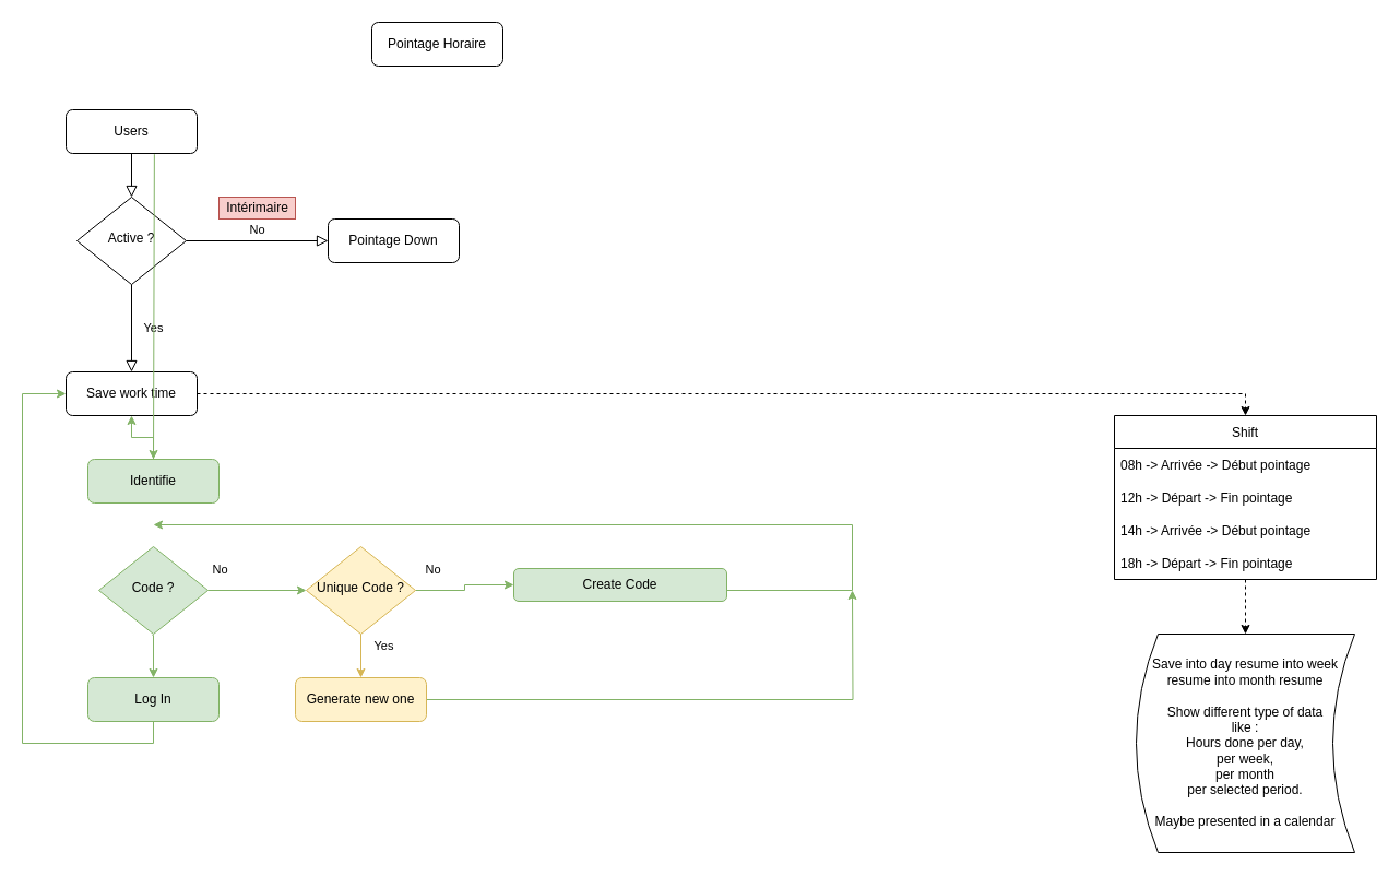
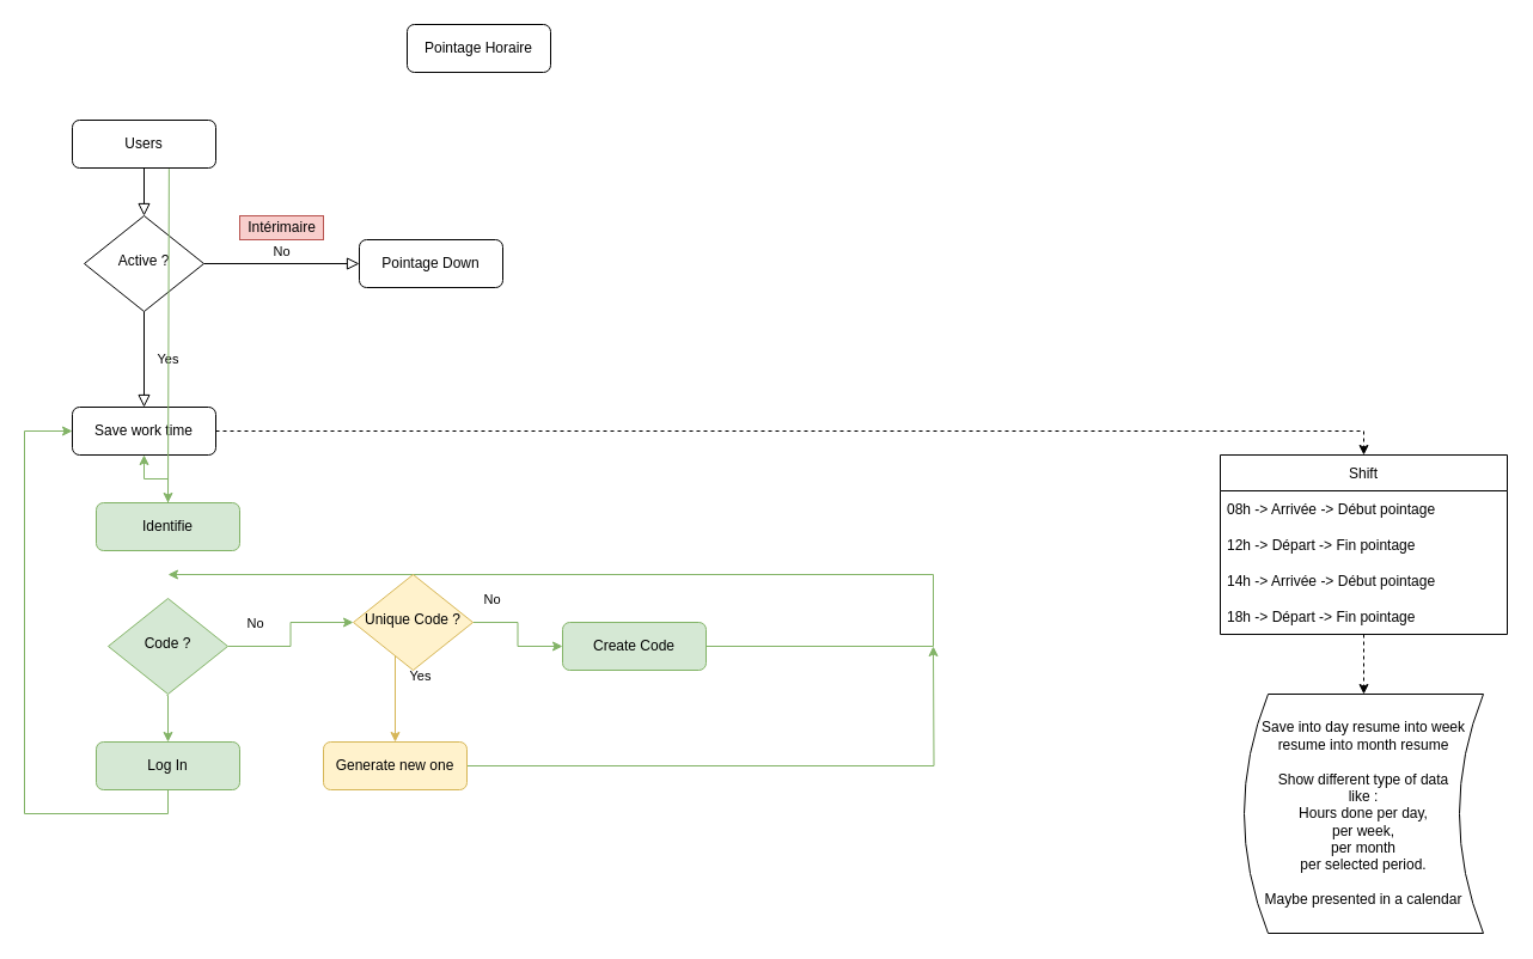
  <mxCell id="0" />
  <mxCell id="1" parent="0" />
  <mxCell id="2" value="" style="rounded=0;html=1;jettySize=auto;orthogonalLoop=1;fontSize=11;endArrow=block;endFill=0;endSize=8;strokeWidth=1;shadow=0;labelBackgroundColor=none;edgeStyle=orthogonalEdgeStyle;" parent="1" source="3" target="6" edge="1"><mxGeometry relative="1" as="geometry" /></mxCell>
  <mxCell id="3" value="Users" style="rounded=1;whiteSpace=wrap;html=1;fontSize=12;glass=0;strokeWidth=1;shadow=0;" parent="1" vertex="1"><mxGeometry x="60" y="100" width="120" height="40" as="geometry" /></mxCell>
  <mxCell id="4" value="Yes" style="rounded=0;html=1;jettySize=auto;orthogonalLoop=1;fontSize=11;endArrow=block;endFill=0;endSize=8;strokeWidth=1;shadow=0;labelBackgroundColor=none;edgeStyle=orthogonalEdgeStyle;entryX=0.5;entryY=0;entryDx=0;entryDy=0;" parent="1" source="6" target="11" edge="1"><mxGeometry y="20" relative="1" as="geometry"><mxPoint as="offset" /><mxPoint x="120" y="300" as="targetPoint" /></mxGeometry></mxCell>
  <mxCell id="5" value="No" style="edgeStyle=orthogonalEdgeStyle;rounded=0;html=1;jettySize=auto;orthogonalLoop=1;fontSize=11;endArrow=block;endFill=0;endSize=8;strokeWidth=1;shadow=0;labelBackgroundColor=none;" parent="1" source="6" target="7" edge="1"><mxGeometry y="10" relative="1" as="geometry"><mxPoint as="offset" /></mxGeometry></mxCell>
  <mxCell id="6" value="Active ?" style="rhombus;whiteSpace=wrap;html=1;shadow=0;fontFamily=Helvetica;fontSize=12;align=center;strokeWidth=1;spacing=6;spacingTop=-4;" parent="1" vertex="1"><mxGeometry x="70" y="180" width="100" height="80" as="geometry" /></mxCell>
  <mxCell id="7" value="Pointage Down" style="rounded=1;whiteSpace=wrap;html=1;fontSize=12;glass=0;strokeWidth=1;shadow=0;" parent="1" vertex="1"><mxGeometry x="300" y="200" width="120" height="40" as="geometry" /></mxCell>
  <mxCell id="8" style="edgeStyle=orthogonalEdgeStyle;rounded=0;orthogonalLoop=1;jettySize=auto;html=1;fillColor=#d5e8d4;strokeColor=#82b366;" edge="1" parent="1" source="9" target="11"><mxGeometry relative="1" as="geometry" /></mxCell>
  <mxCell id="9" value="Identifie" style="rounded=1;whiteSpace=wrap;html=1;fontSize=12;glass=0;strokeWidth=1;shadow=0;fillColor=#d5e8d4;strokeColor=#82b366;" parent="1" vertex="1"><mxGeometry x="80" y="420" width="120" height="40" as="geometry" /></mxCell>
  <mxCell id="10" style="edgeStyle=orthogonalEdgeStyle;rounded=0;orthogonalLoop=1;jettySize=auto;html=1;dashed=1;exitX=1;exitY=0.5;exitDx=0;exitDy=0;entryX=0.5;entryY=0;entryDx=0;entryDy=0;" edge="1" parent="1" source="11" target="31"><mxGeometry relative="1" as="geometry"><mxPoint x="990" y="335" as="targetPoint" /><mxPoint x="195" y="360" as="sourcePoint" /></mxGeometry></mxCell>
  <mxCell id="11" value="Save work time" style="rounded=1;whiteSpace=wrap;html=1;fontSize=12;glass=0;strokeWidth=1;shadow=0;" parent="1" vertex="1"><mxGeometry x="60" y="340" width="120" height="40" as="geometry" /></mxCell>
  <mxCell id="12" value="Pointage Horaire" style="rounded=1;whiteSpace=wrap;html=1;fontSize=12;glass=0;strokeWidth=1;shadow=0;" vertex="1" parent="1"><mxGeometry x="340" width="120" height="40" as="geometry" y="20" /></mxCell>
  <mxCell id="13" value="Intérimaire" style="text;html=1;align=center;verticalAlign=middle;resizable=0;points=[];autosize=1;strokeColor=#b85450;fillColor=#f8cecc;" vertex="1" parent="1"><mxGeometry x="200" y="180" width="70" height="20" as="geometry" /></mxCell>
  <mxCell id="14" value="" style="endArrow=classic;html=1;rounded=0;exitX=0.674;exitY=1.018;exitDx=0;exitDy=0;exitPerimeter=0;fillColor=#d5e8d4;strokeColor=#82b366;entryX=0.5;entryY=0;entryDx=0;entryDy=0;" edge="1" parent="1" source="3" target="9"><mxGeometry width="50" height="50" relative="1" as="geometry"><mxPoint x="140" y="150" as="sourcePoint" /><mxPoint x="140" y="430" as="targetPoint" /><Array as="points" /></mxGeometry></mxCell>
  <mxCell id="15" style="edgeStyle=orthogonalEdgeStyle;rounded=0;orthogonalLoop=1;jettySize=auto;html=1;entryX=0;entryY=0.5;entryDx=0;entryDy=0;fillColor=#d5e8d4;strokeColor=#82b366;" edge="1" parent="1" source="18" target="25"><mxGeometry relative="1" as="geometry" /></mxCell>
  <mxCell id="16" value="No" style="edgeLabel;html=1;align=center;verticalAlign=middle;resizable=0;points=[];" vertex="1" connectable="0" parent="15"><mxGeometry x="-0.352" y="-1" relative="1" as="geometry"><mxPoint x="-19" y="-21" as="offset" /></mxGeometry></mxCell>
  <mxCell id="17" style="edgeStyle=orthogonalEdgeStyle;rounded=0;orthogonalLoop=1;jettySize=auto;html=1;fillColor=#d5e8d4;strokeColor=#82b366;entryX=0.5;entryY=0;entryDx=0;entryDy=0;" edge="1" parent="1" target="29"><mxGeometry relative="1" as="geometry"><mxPoint x="139" y="701" as="targetPoint" /><mxPoint x="139" y="581" as="sourcePoint" /></mxGeometry></mxCell>
  <mxCell id="18" value="Code ?" style="rhombus;whiteSpace=wrap;html=1;shadow=0;fontFamily=Helvetica;fontSize=12;align=center;strokeWidth=1;spacing=6;spacingTop=-4;fillColor=#d5e8d4;strokeColor=#82b366;" vertex="1" parent="1"><mxGeometry x="90" y="500" width="100" height="80" as="geometry" /></mxCell>
  <mxCell id="19" style="edgeStyle=orthogonalEdgeStyle;rounded=0;orthogonalLoop=1;jettySize=auto;html=1;fillColor=#d5e8d4;strokeColor=#82b366;" edge="1" parent="1" source="20"><mxGeometry relative="1" as="geometry"><mxPoint x="140" y="480" as="targetPoint" /><Array as="points"><mxPoint x="780" y="540" /><mxPoint x="780" y="480" /></Array></mxGeometry></mxCell>
- <mxCell id="20" value="Create Code" style="rounded=1;whiteSpace=wrap;html=1;fontSize=12;glass=0;strokeWidth=1;shadow=0;fillColor=#d5e8d4;strokeColor=#82b366;" vertex="1" parent="1"><mxGeometry x="470" y="520" width="195" height="30" as="geometry" /></mxCell>
+ <mxCell id="20" value="Create Code" style="rounded=1;whiteSpace=wrap;html=1;fontSize=12;glass=0;strokeWidth=1;shadow=0;fillColor=#d5e8d4;strokeColor=#82b366;" vertex="1" parent="1"><mxGeometry x="470" y="520" width="120" height="40" as="geometry" /></mxCell>
  <mxCell id="21" style="edgeStyle=orthogonalEdgeStyle;rounded=0;orthogonalLoop=1;jettySize=auto;html=1;entryX=0;entryY=0.5;entryDx=0;entryDy=0;fillColor=#d5e8d4;strokeColor=#82b366;" edge="1" parent="1" source="25" target="20"><mxGeometry relative="1" as="geometry" /></mxCell>
  <mxCell id="22" value="No" style="edgeLabel;html=1;align=center;verticalAlign=middle;resizable=0;points=[];" vertex="1" connectable="0" parent="21"><mxGeometry x="-0.638" relative="1" as="geometry"><mxPoint x="-2" y="-20" as="offset" /></mxGeometry></mxCell>
  <mxCell id="23" style="edgeStyle=orthogonalEdgeStyle;rounded=0;orthogonalLoop=1;jettySize=auto;html=1;fillColor=#fff2cc;strokeColor=#d6b656;entryX=0.5;entryY=0;entryDx=0;entryDy=0;" edge="1" parent="1" source="25" target="27"><mxGeometry relative="1" as="geometry"><mxPoint x="330" y="620" as="targetPoint" /><Array as="points"><mxPoint x="330" y="620" /><mxPoint x="330" y="620" /></Array></mxGeometry></mxCell>
  <mxCell id="24" value="Yes" style="edgeLabel;html=1;align=center;verticalAlign=middle;resizable=0;points=[];" vertex="1" connectable="0" parent="23"><mxGeometry x="-0.61" y="-2" relative="1" as="geometry"><mxPoint x="22" y="2" as="offset" /></mxGeometry></mxCell>
- <mxCell id="25" value="Unique Code ?" style="rhombus;whiteSpace=wrap;html=1;shadow=0;fontFamily=Helvetica;fontSize=12;align=center;strokeWidth=1;spacing=6;spacingTop=-4;fillColor=#fff2cc;strokeColor=#d6b656;" vertex="1" parent="1"><mxGeometry x="280" y="500" width="100" height="80" as="geometry" /></mxCell>
+ <mxCell id="25" value="Unique Code ?" style="rhombus;whiteSpace=wrap;html=1;shadow=0;fontFamily=Helvetica;fontSize=12;align=center;strokeWidth=1;spacing=6;spacingTop=-4;fillColor=#fff2cc;strokeColor=#d6b656;" vertex="1" parent="1"><mxGeometry x="295" y="480" width="100" height="80" as="geometry" /></mxCell>
  <mxCell id="26" style="edgeStyle=orthogonalEdgeStyle;rounded=0;orthogonalLoop=1;jettySize=auto;html=1;fillColor=#d5e8d4;strokeColor=#82b366;" edge="1" parent="1" source="27"><mxGeometry relative="1" as="geometry"><mxPoint x="780" y="540" as="targetPoint" /></mxGeometry></mxCell>
  <mxCell id="27" value="Generate new one" style="rounded=1;whiteSpace=wrap;html=1;fontSize=12;glass=0;strokeWidth=1;shadow=0;fillColor=#fff2cc;strokeColor=#d6b656;" vertex="1" parent="1"><mxGeometry x="270" y="620" width="120" height="40" as="geometry" /></mxCell>
  <mxCell id="28" style="edgeStyle=orthogonalEdgeStyle;rounded=0;orthogonalLoop=1;jettySize=auto;html=1;entryX=0;entryY=0.5;entryDx=0;entryDy=0;fillColor=#d5e8d4;strokeColor=#82b366;" edge="1" parent="1" source="29" target="11"><mxGeometry relative="1" as="geometry"><mxPoint x="40" y="358" as="targetPoint" /><Array as="points"><mxPoint x="20" y="680" /><mxPoint x="20" y="360" /></Array></mxGeometry></mxCell>
  <mxCell id="29" value="Log In" style="rounded=1;whiteSpace=wrap;html=1;fontSize=12;glass=0;strokeWidth=1;shadow=0;fillColor=#d5e8d4;strokeColor=#82b366;" vertex="1" parent="1"><mxGeometry x="80" y="620" width="120" height="40" as="geometry" /></mxCell>
  <mxCell id="30" style="edgeStyle=orthogonalEdgeStyle;rounded=0;orthogonalLoop=1;jettySize=auto;html=1;dashed=1;entryX=0.5;entryY=0;entryDx=0;entryDy=0;" edge="1" parent="1" source="31" target="36"><mxGeometry relative="1" as="geometry"><mxPoint x="1140" y="620" as="targetPoint" /></mxGeometry></mxCell>
  <mxCell id="31" value="Shift" style="swimlane;fontStyle=0;childLayout=stackLayout;horizontal=1;startSize=30;horizontalStack=0;resizeParent=1;resizeParentMax=0;resizeLast=0;collapsible=1;marginBottom=0;" vertex="1" parent="1"><mxGeometry x="1020" y="380" width="240" height="150" as="geometry" /></mxCell>
  <mxCell id="32" value="08h -&gt; Arrivée -&gt; Début pointage" style="text;strokeColor=none;fillColor=none;align=left;verticalAlign=middle;spacingLeft=4;spacingRight=4;overflow=hidden;points=[[0,0.5],[1,0.5]];portConstraint=eastwest;rotatable=0;" vertex="1" parent="31"><mxGeometry y="30" width="240" height="30" as="geometry" /></mxCell>
  <mxCell id="33" value="12h -&gt; Départ -&gt; Fin pointage" style="text;strokeColor=none;fillColor=none;align=left;verticalAlign=middle;spacingLeft=4;spacingRight=4;overflow=hidden;points=[[0,0.5],[1,0.5]];portConstraint=eastwest;rotatable=0;" vertex="1" parent="31"><mxGeometry y="60" width="240" height="30" as="geometry" /></mxCell>
  <mxCell id="34" value="14h -&gt; Arrivée -&gt; Début pointage" style="text;strokeColor=none;fillColor=none;align=left;verticalAlign=middle;spacingLeft=4;spacingRight=4;overflow=hidden;points=[[0,0.5],[1,0.5]];portConstraint=eastwest;rotatable=0;" vertex="1" parent="31"><mxGeometry y="90" width="240" height="30" as="geometry" /></mxCell>
  <mxCell id="35" value="18h -&gt; Départ -&gt; Fin pointage" style="text;strokeColor=none;fillColor=none;align=left;verticalAlign=middle;spacingLeft=4;spacingRight=4;overflow=hidden;points=[[0,0.5],[1,0.5]];portConstraint=eastwest;rotatable=0;" vertex="1" parent="31"><mxGeometry y="120" width="240" height="30" as="geometry" /></mxCell>
  <mxCell id="36" value="Save into day resume into week resume into month resume&lt;br&gt;&lt;br&gt;Show different type of data &lt;br&gt;like :&lt;br&gt;Hours done per day,&lt;br&gt;per week,&lt;br&gt;per month&lt;br&gt;per selected period.&lt;br&gt;&lt;br&gt;Maybe presented in a calendar" style="shape=dataStorage;whiteSpace=wrap;html=1;fixedSize=1;" vertex="1" parent="1"><mxGeometry x="1040" y="580" width="200" height="200" as="geometry" /></mxCell>
